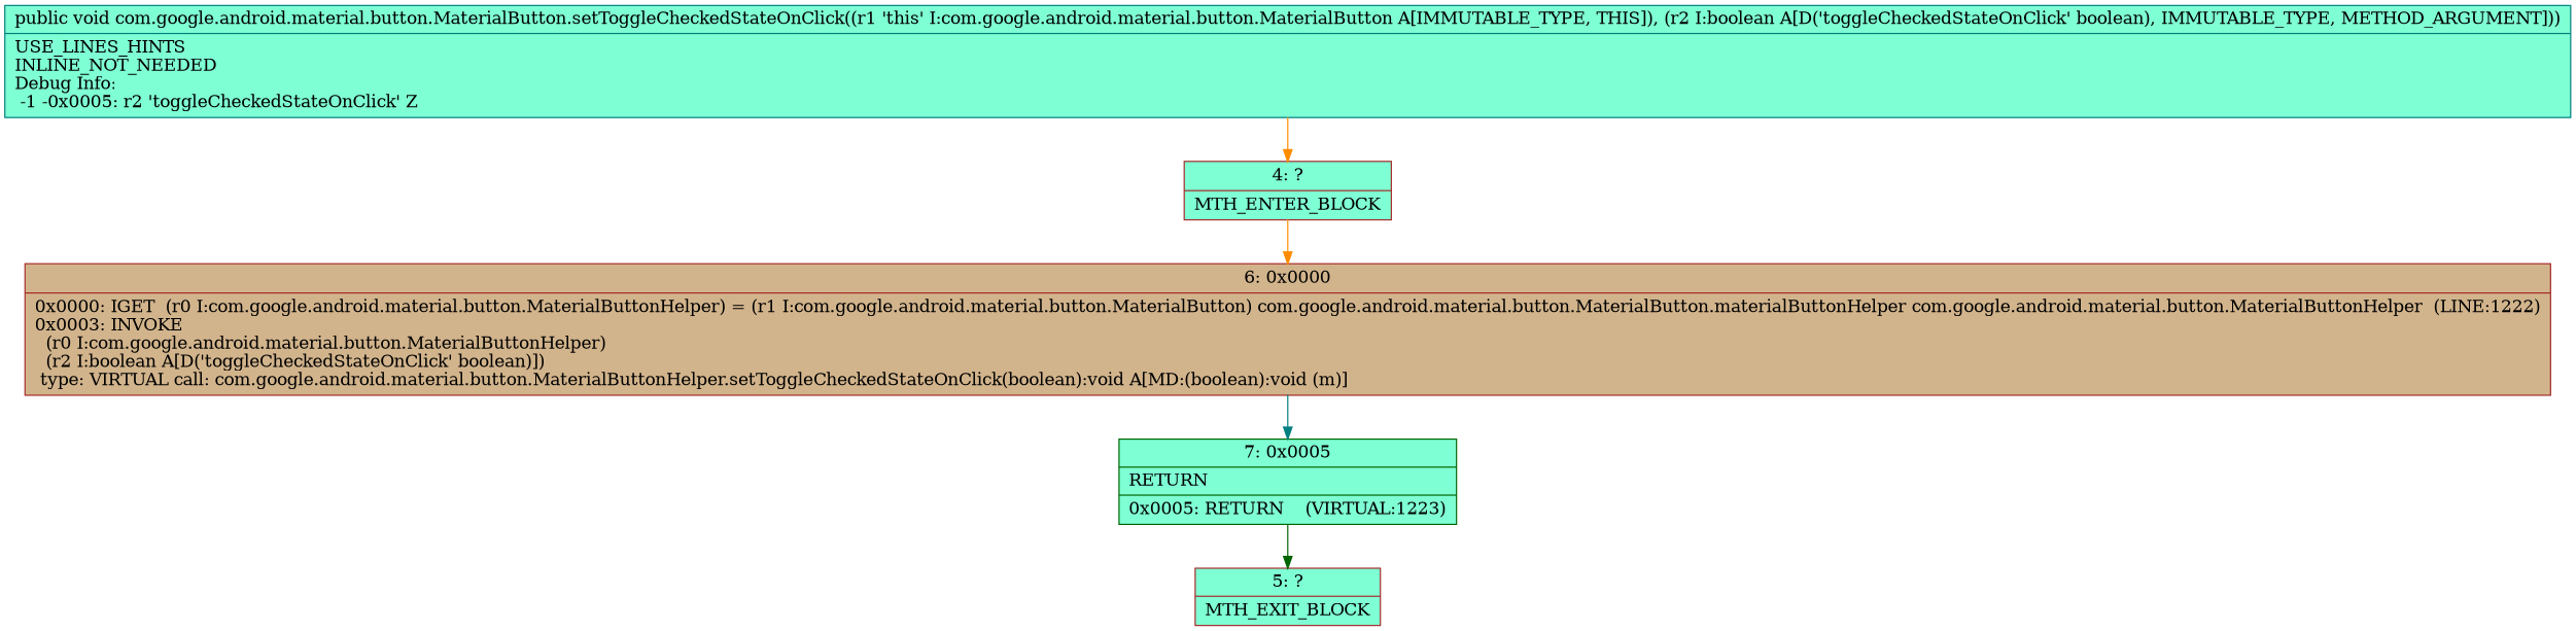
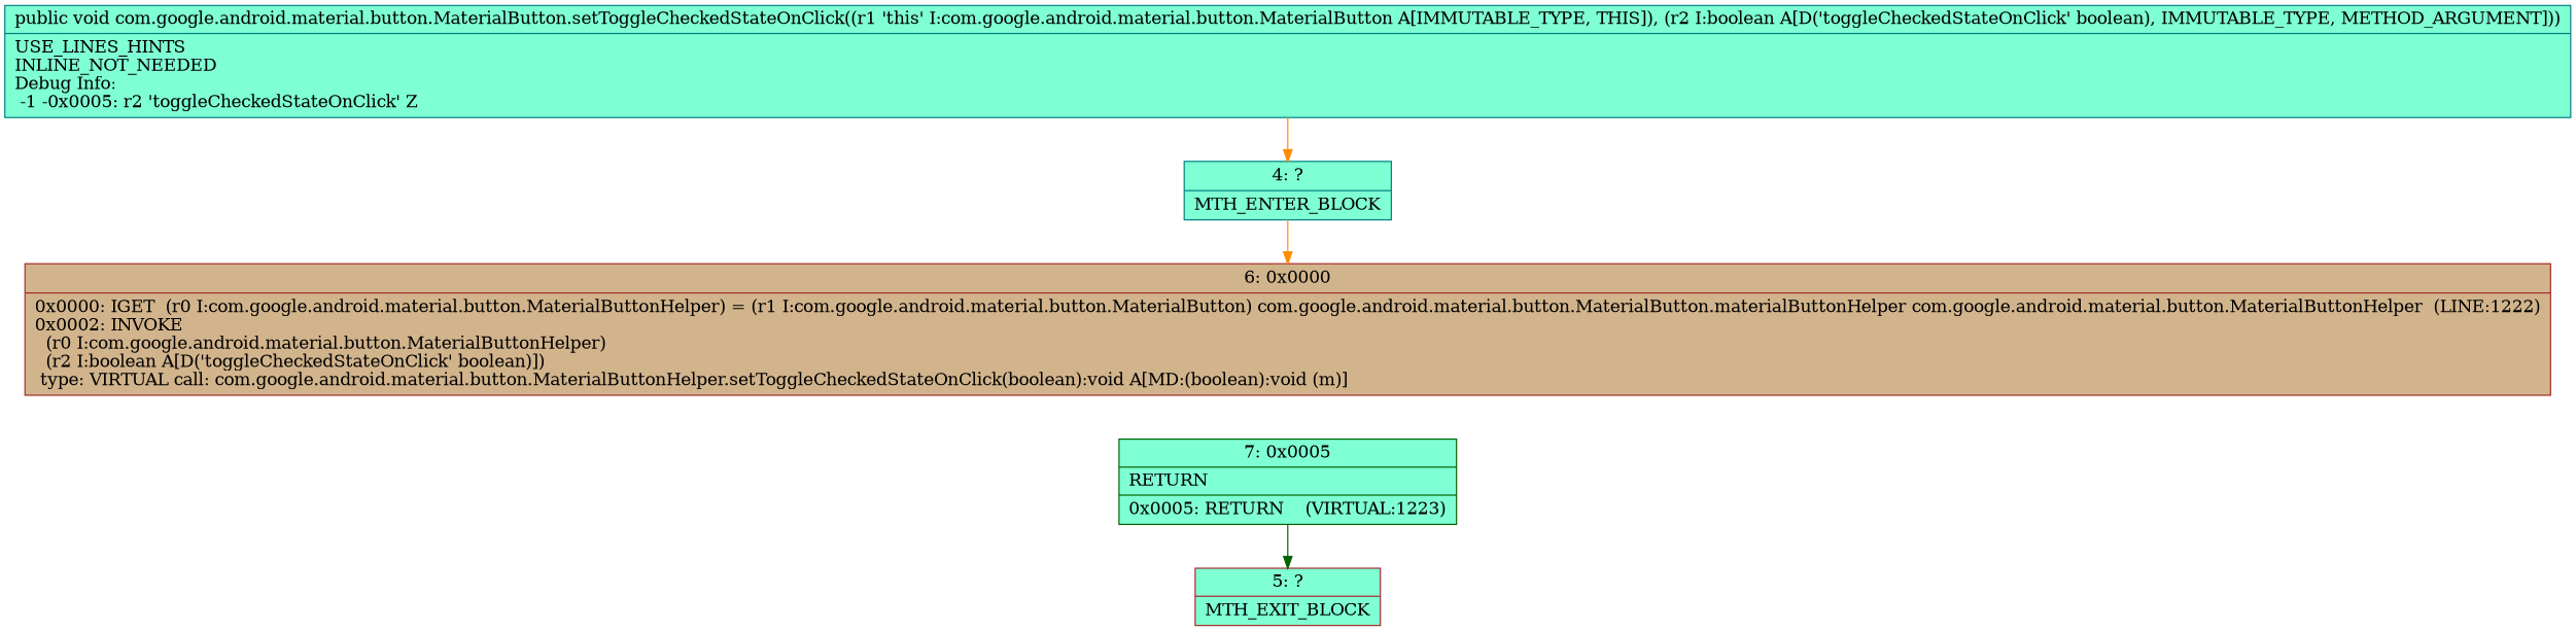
  digraph {
    node [color=teal fillcolor=aquamarine shape=record style=filled]
    edge [color=darkorange]
-   n1 [color=brown label="{4\:\ ?|MTH_ENTER_BLOCK\l}"]
-   n2 [color=brown fillcolor=tan label="{6\:\ 0x0000|0x0000: IGET  (r0 I:com.google.android.material.button.MaterialButtonHelper) = (r1 I:com.google.android.material.button.MaterialButton) com.google.android.material.button.MaterialButton.materialButtonHelper com.google.android.material.button.MaterialButtonHelper  (LINE:1222)\l0x0003: INVOKE  \l  (r0 I:com.google.android.material.button.MaterialButtonHelper)\l  (r2 I:boolean A[D('toggleCheckedStateOnClick' boolean)])\l type: VIRTUAL call: com.google.android.material.button.MaterialButtonHelper.setToggleCheckedStateOnClick(boolean):void A[MD:(boolean):void (m)]\l}"]
+   n1 [label="{4\:\ ?|MTH_ENTER_BLOCK\l}"]
+   n2 [color=brown fillcolor=tan label="{6\:\ 0x0000|0x0000: IGET  (r0 I:com.google.android.material.button.MaterialButtonHelper) = (r1 I:com.google.android.material.button.MaterialButton) com.google.android.material.button.MaterialButton.materialButtonHelper com.google.android.material.button.MaterialButtonHelper  (LINE:1222)\l0x0002: INVOKE  \l  (r0 I:com.google.android.material.button.MaterialButtonHelper)\l  (r2 I:boolean A[D('toggleCheckedStateOnClick' boolean)])\l type: VIRTUAL call: com.google.android.material.button.MaterialButtonHelper.setToggleCheckedStateOnClick(boolean):void A[MD:(boolean):void (m)]\l}"]
    n3 [color=darkgreen label="{7\:\ 0x0005|RETURN\l|0x0005: RETURN    (VIRTUAL:1223)\l}"]
    n4 [color=brown label="{5\:\ ?|MTH_EXIT_BLOCK\l}"]
    n5 [label="{public void com.google.android.material.button.MaterialButton.setToggleCheckedStateOnClick((r1 'this' I:com.google.android.material.button.MaterialButton A[IMMUTABLE_TYPE, THIS]), (r2 I:boolean A[D('toggleCheckedStateOnClick' boolean), IMMUTABLE_TYPE, METHOD_ARGUMENT]))  | USE_LINES_HINTS\lINLINE_NOT_NEEDED\lDebug Info:\l  \-1 \-0x0005: r2 'toggleCheckedStateOnClick' Z\l}"]
    n1 -> n2
-   n2 -> n3 [color=teal]
    n3 -> n4 [color=darkgreen]
    n5 -> n1
  }
